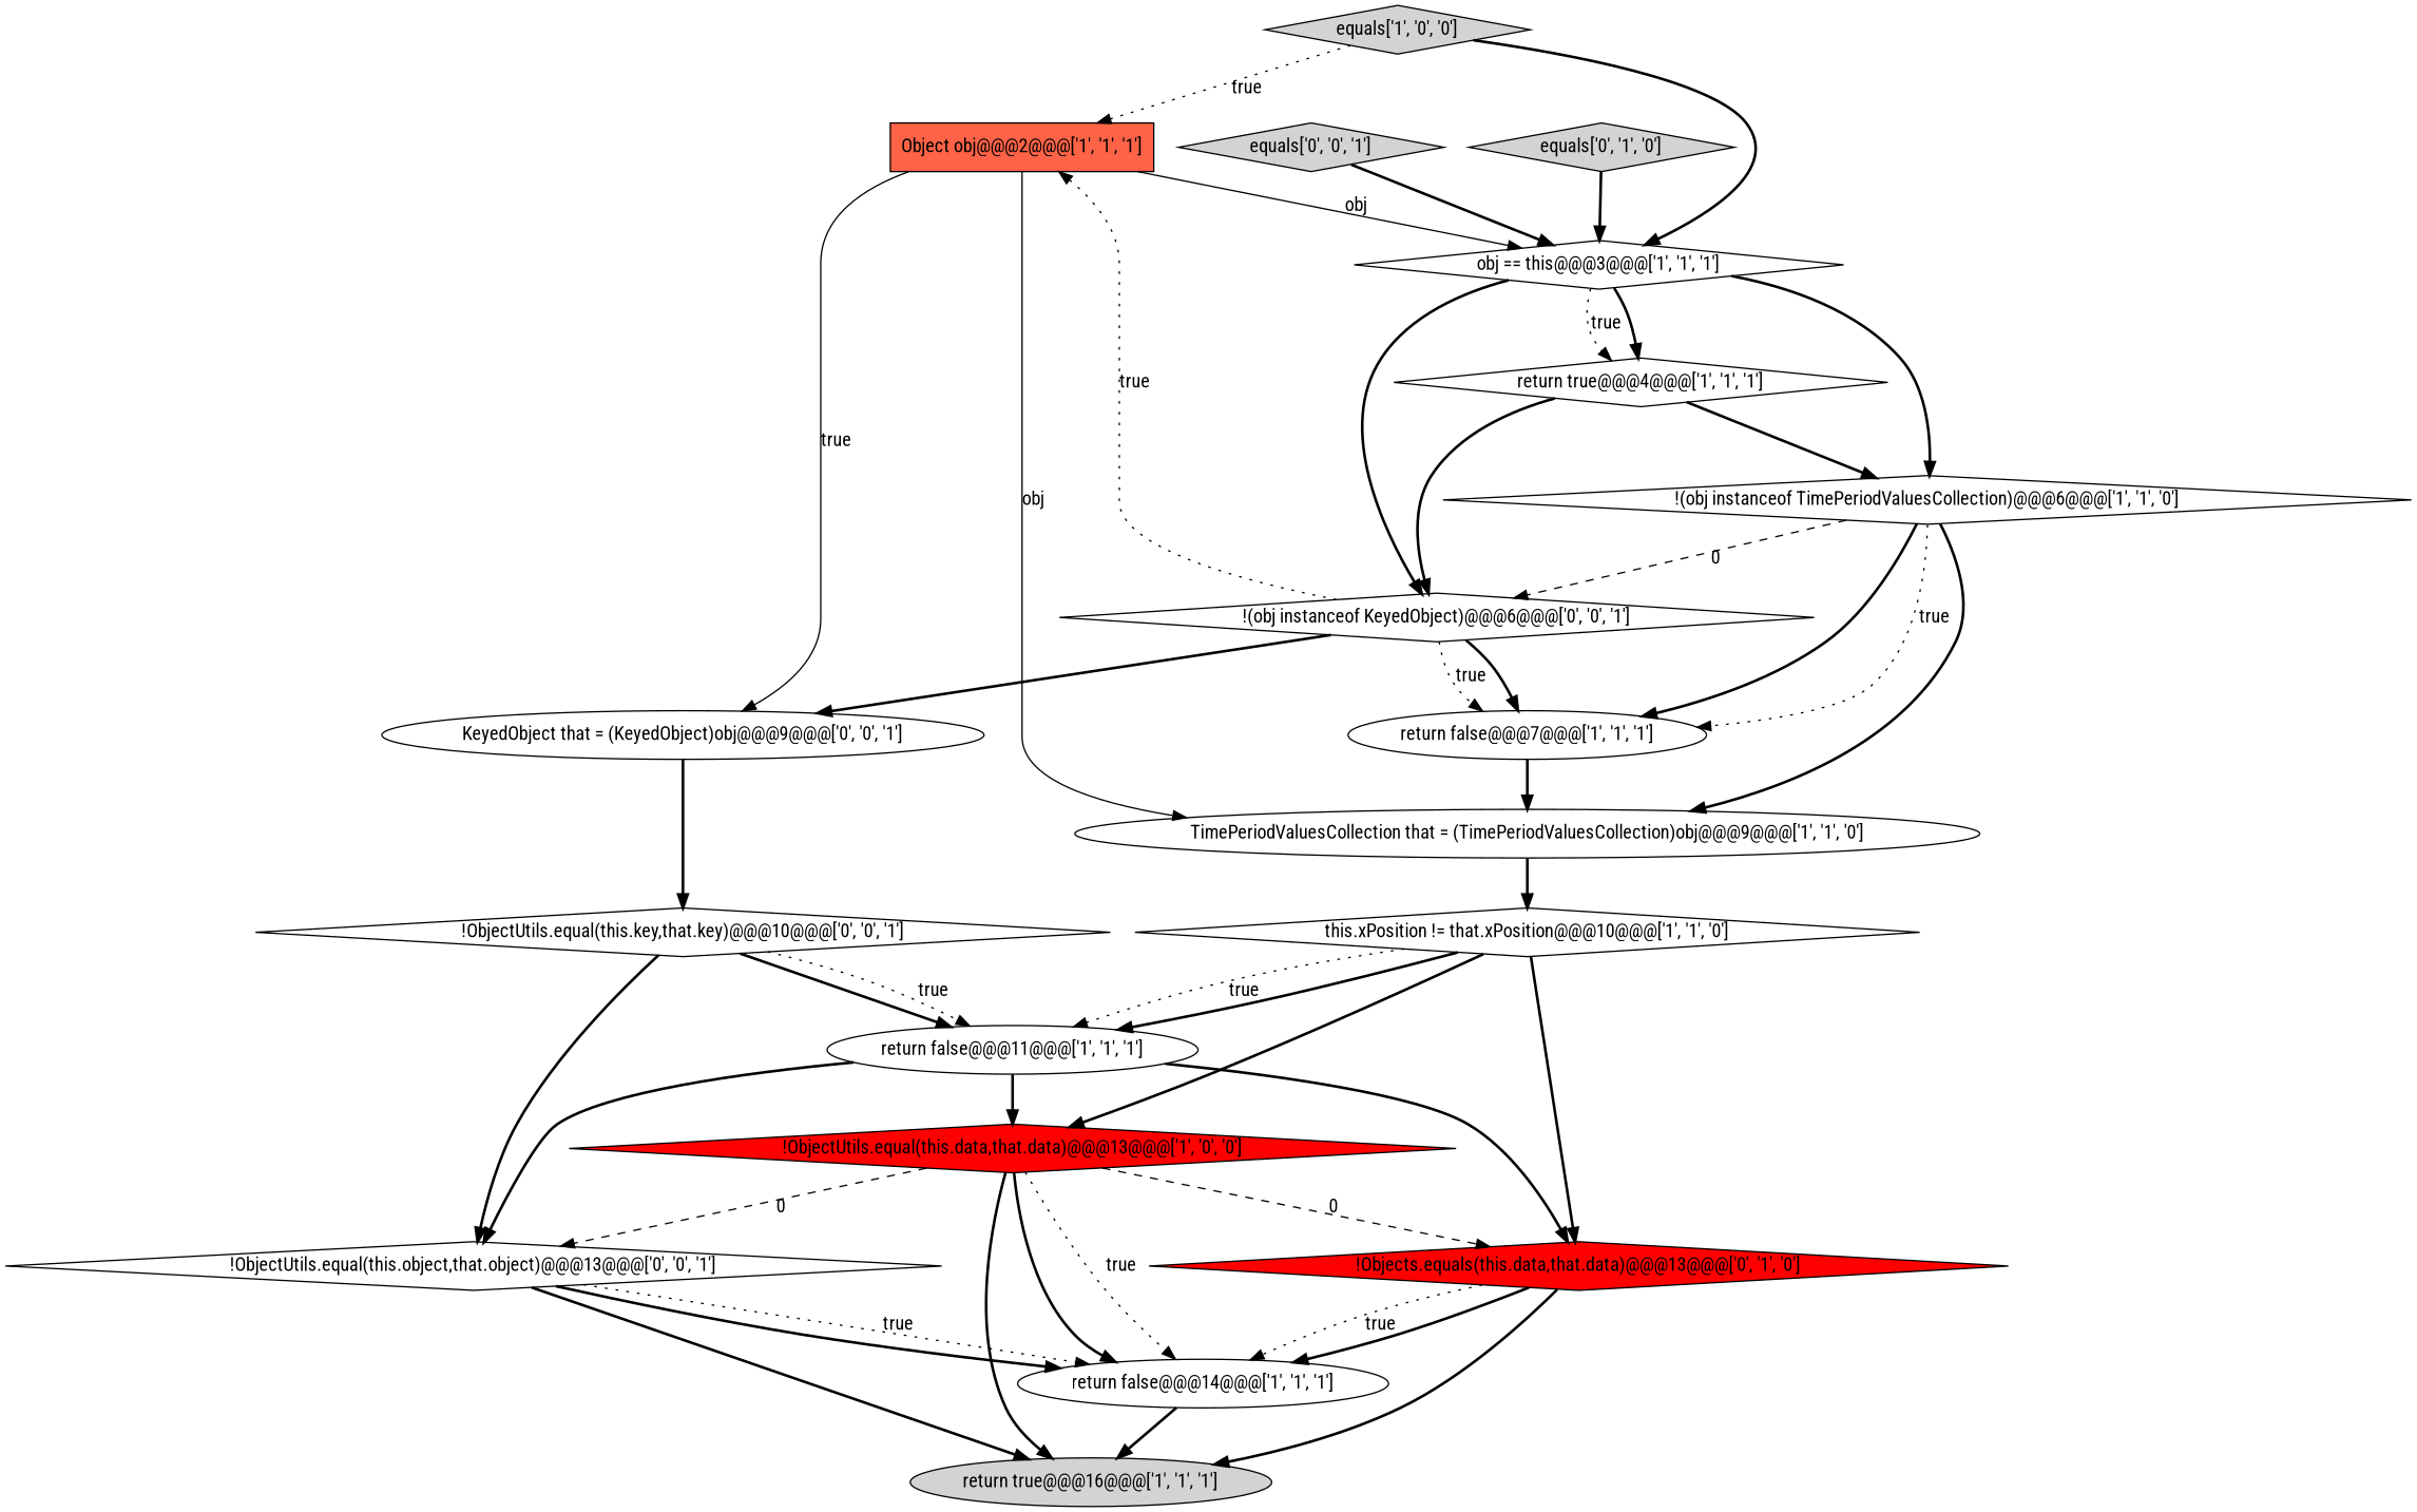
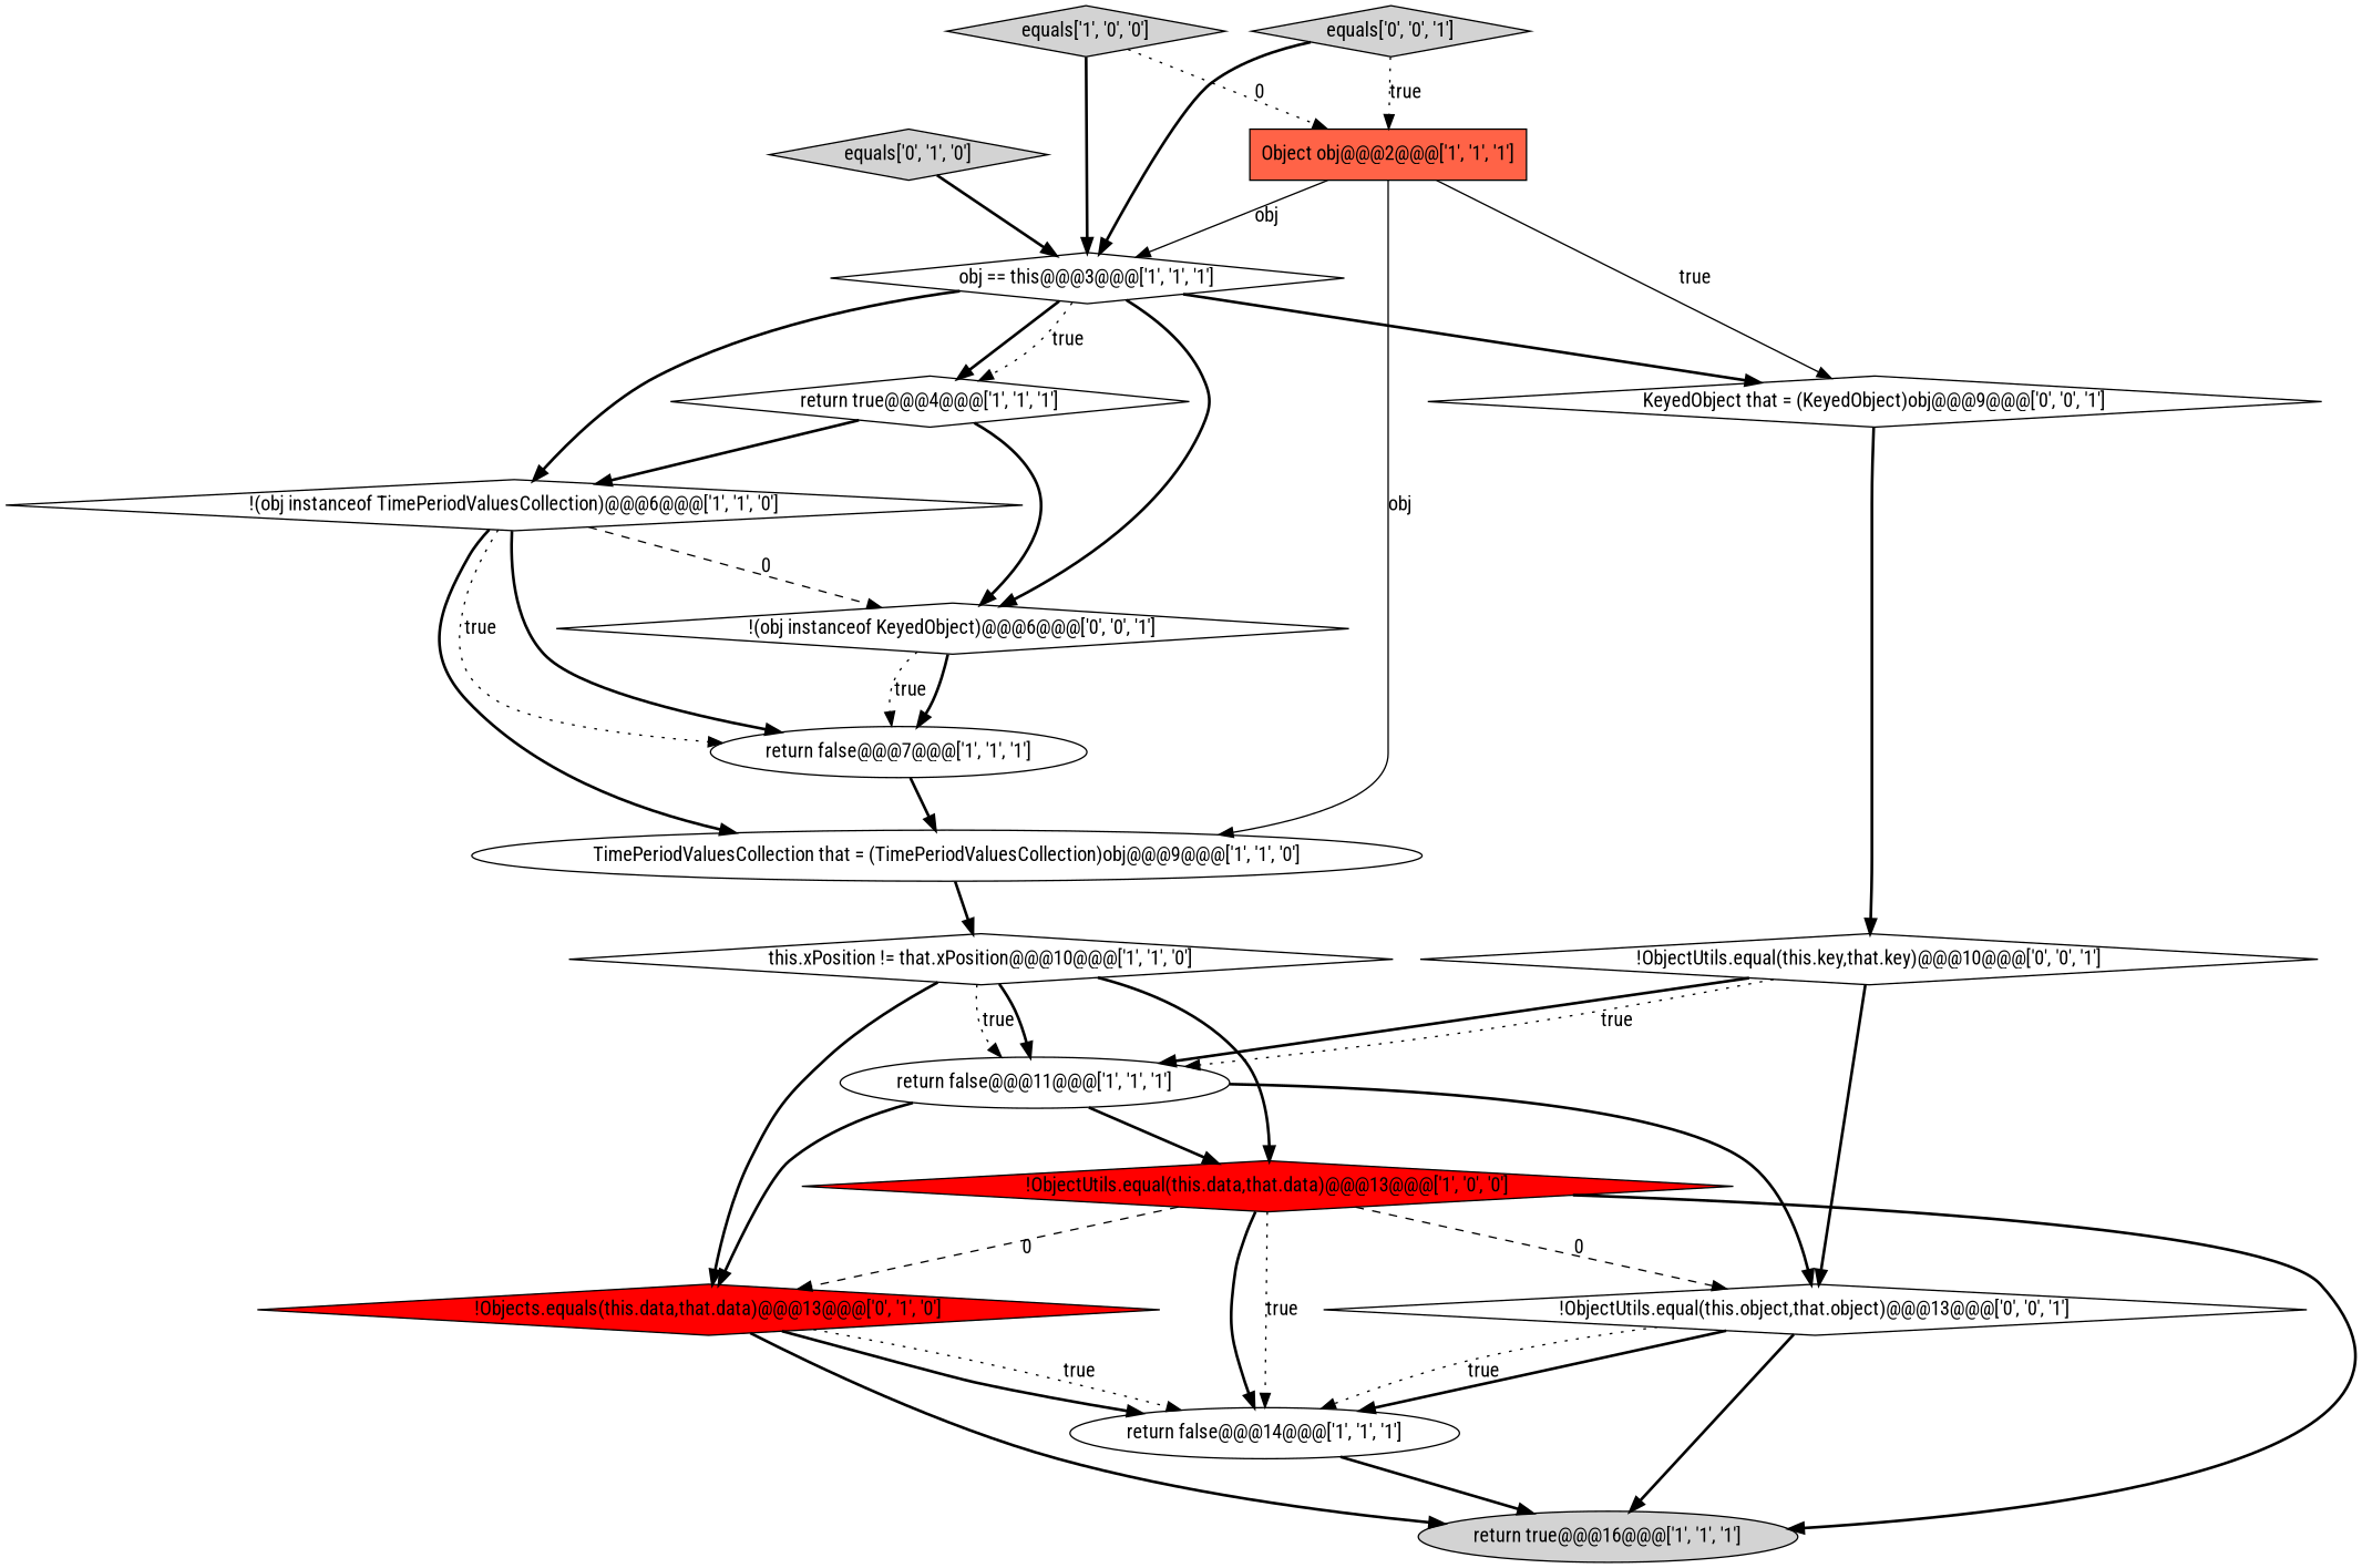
  digraph {
    fontname="Roboto Condensed"
    node [fillcolor=white fontname="Roboto Condensed" shape=diamond style=filled]
    edge [fontname="Roboto Condensed" style=bold]
    n1 [label="!ObjectUtils.equal(this.object,that.object)@@@13@@@['0', '0', '1']"]
    n2 [label="return false@@@14@@@['1', '1', '1']" shape=ellipse]
    n3 [fillcolor=lightgray label="return true@@@16@@@['1', '1', '1']" shape=ellipse]
    n4 [fillcolor=lightgray label="equals['0', '0', '1']"]
    n5 [label="obj == this@@@3@@@['1', '1', '1']"]
    n6 [fillcolor=tomato label="Object obj@@@2@@@['1', '1', '1']" shape=box]
    n7 [label="return true@@@4@@@['1', '1', '1']"]
    n8 [label="!(obj instanceof TimePeriodValuesCollection)@@@6@@@['1', '1', '0']"]
    n9 [label="!(obj instanceof KeyedObject)@@@6@@@['0', '0', '1']"]
-   n10 [label="KeyedObject that = (KeyedObject)obj@@@9@@@['0', '0', '1']" shape=ellipse]
+   n10 [label="KeyedObject that = (KeyedObject)obj@@@9@@@['0', '0', '1']"]
    n11 [label="TimePeriodValuesCollection that = (TimePeriodValuesCollection)obj@@@9@@@['1', '1', '0']" shape=ellipse]
    n12 [label="return false@@@7@@@['1', '1', '1']" shape=ellipse]
    n13 [label="!ObjectUtils.equal(this.key,that.key)@@@10@@@['0', '0', '1']"]
    n14 [label="this.xPosition != that.xPosition@@@10@@@['1', '1', '0']"]
    n15 [fillcolor=red label="!ObjectUtils.equal(this.data,that.data)@@@13@@@['1', '0', '0']"]
    n16 [fillcolor=red label="!Objects.equals(this.data,that.data)@@@13@@@['0', '1', '0']"]
    n17 [fillcolor=lightgray label="equals['0', '1', '0']"]
    n18 [fillcolor=lightgray label="equals['1', '0', '0']"]
    n19 [label="return false@@@11@@@['1', '1', '1']" shape=ellipse]
    n1 -> n2
    n1 -> n2 [label=true style=dotted]
    n1 -> n3
    n2 -> n3
    n4 -> n5
-   n9 -> n6 [label=true style=dotted]
+   n4 -> n6 [label=true style=dotted]
    n5 -> n7
    n5 -> n7 [label=true style=dotted]
    n5 -> n8
    n5 -> n9
    n6 -> n5 [label=obj style=solid]
    n6 -> n10 [label=true style=solid]
    n6 -> n11 [label=obj style=solid]
    n7 -> n8
    n7 -> n9
    n8 -> n9 [label=0 style=dashed]
    n8 -> n11
    n8 -> n12 [label=true style=dotted]
    n8 -> n12
-   n9 -> n10
+   n5 -> n10
    n9 -> n12
    n9 -> n12 [label=true style=dotted]
    n10 -> n13
    n11 -> n14
    n12 -> n11
    n13 -> n1
    n13 -> n19
    n13 -> n19 [label=true style=dotted]
    n14 -> n15
    n14 -> n16
    n14 -> n19 [label=true style=dotted]
    n14 -> n19
    n15 -> n1 [label=0 style=dashed]
    n15 -> n2
    n15 -> n2 [label=true style=dotted]
    n15 -> n3
    n15 -> n16 [label=0 style=dashed]
    n16 -> n2 [label=true style=dotted]
    n16 -> n2
    n16 -> n3
    n17 -> n5
    n18 -> n5
-   n18 -> n6 [label=true style=dotted]
+   n18 -> n6 [label=0 style=dotted]
    n19 -> n1
    n19 -> n15
    n19 -> n16
  }
